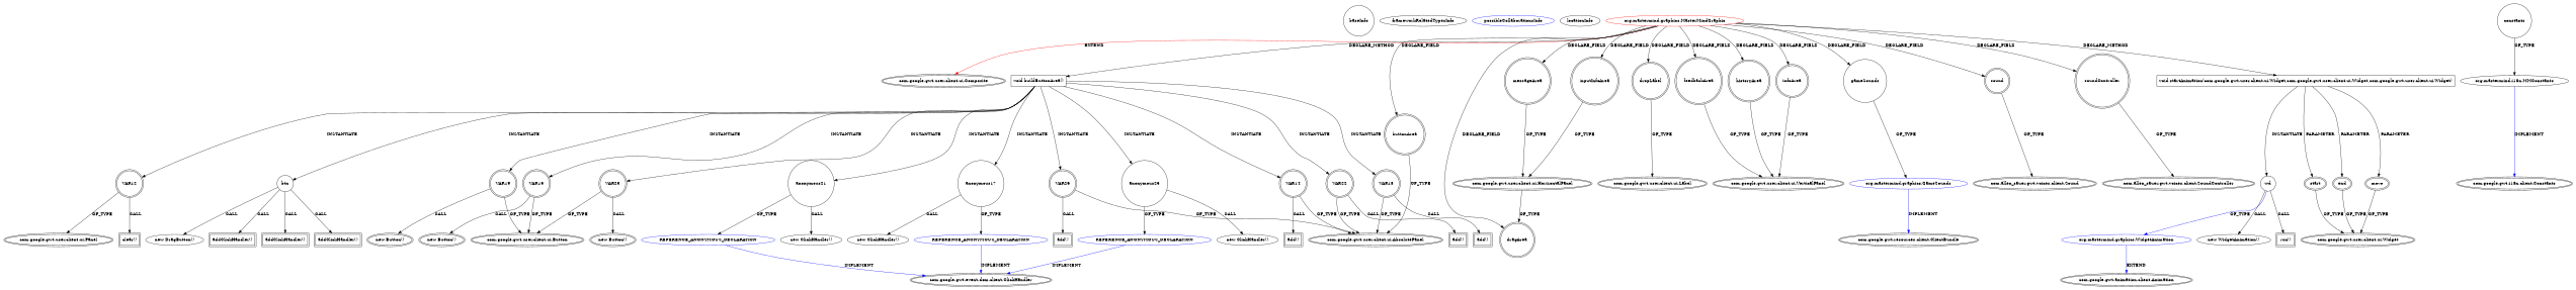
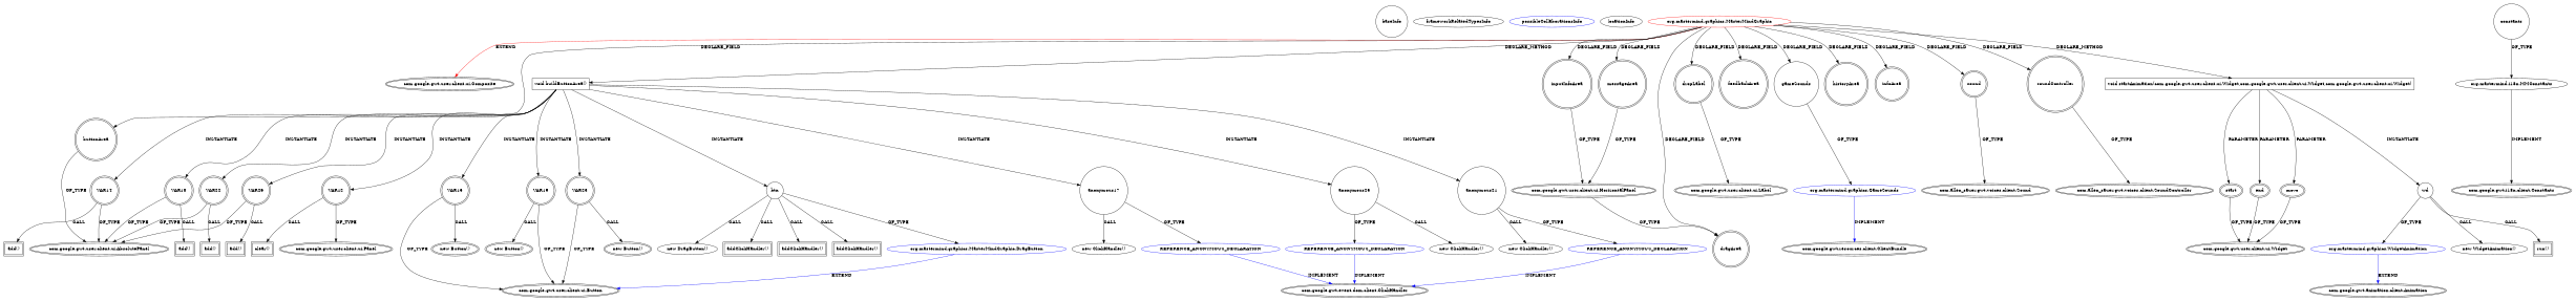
  digraph {
    node [isFrameworkType=true vertexType=VARIABLE_EXPRESION peripheries=2]
    baseInfo [category=extension_graph graphId=29 isAnonymous=false possibleRelation=true shape=circle isFrameworkType="" vertexType="" peripheries=""]
    frameworkRelatedTypesInfo [0="com.google.gwt.user.client.ui.Composite" isFrameworkType="" vertexType="" peripheries=""]
    possibleCollaborationsInfo [0="29~FIELD_DECLARATION-~com.google.gwt.user.client.ui.Composite ~com.google.gwt.resources.client.ClientBundle ~false~false" 1="29~CLIENT_METHOD_DECLARATION-INSTANTIATION-~com.google.gwt.user.client.ui.Composite ~com.google.gwt.user.client.ui.Button ~false~false" 2="29~CLIENT_METHOD_DECLARATION-INSTANTIATION-~com.google.gwt.user.client.ui.Composite ~com.google.gwt.animation.client.Animation ~false~false" 3="29~FIELD_DECLARATION-~com.google.gwt.user.client.ui.Composite ~com.google.gwt.i18n.client.Constants ~false~false" 4="29~CLIENT_METHOD_DECLARATION-INSTANTIATION-~com.google.gwt.user.client.ui.Composite ~com.google.gwt.event.dom.client.ClickHandler ~false~true" color=blue isFrameworkType="" vertexType="" peripheries=""]
    locationInfo [contextSignature=MasterMindGraphic filePath="/Archerw-mastermind/mastermind-master/nyu-smg-mastermind/src/org/mastermind/graphics/MasterMindGraphic.java" graphId=29 projectName="Archerw-mastermind" isFrameworkType="" vertexType="" peripheries=""]
    n5 [color=red isFrameworkType=false label="org.mastermind.graphics.MasterMindGraphic" vertexType=ROOT_CLIENT_CLASS_DECLARATION peripheries=""]
    n6 [label="com.google.gwt.user.client.ui.Composite" vertexType=FRAMEWORK_CLASS_TYPE]
    n7 [label=buttonArea shape=circle vertexType=FIELD_DECLARATION]
    n8 [label=dragArea shape=circle vertexType=FIELD_DECLARATION]
    n9 [label=dropLabel shape=circle vertexType=FIELD_DECLARATION]
    n10 [label=feedbackArea shape=circle vertexType=FIELD_DECLARATION]
    n11 [isFrameworkType=false label=gameSounds shape=circle vertexType=FIELD_DECLARATION peripheries=""]
    n12 [label=historyArea shape=circle vertexType=FIELD_DECLARATION]
    n13 [label=infoArea shape=circle vertexType=FIELD_DECLARATION]
    n14 [label=inputInfoArea shape=circle vertexType=FIELD_DECLARATION]
    n15 [label=messageArea shape=circle vertexType=FIELD_DECLARATION]
    n16 [label=sound shape=circle vertexType=FIELD_DECLARATION]
    n17 [label=soundController shape=circle vertexType=FIELD_DECLARATION]
    n18 [isFrameworkType=false label="void buildButtonArea()" shape=box vertexType=CLIENT_METHOD_DECLARATION peripheries=""]
    n19 [isFrameworkType=false label="void startAnimation(com.google.gwt.user.client.ui.Widget,com.google.gwt.user.client.ui.Widget,com.google.gwt.user.client.ui.Widget)" shape=box vertexType=CLIENT_METHOD_DECLARATION peripheries=""]
    n20 [label="com.google.gwt.user.client.ui.AbsolutePanel" vertexType=FRAMEWORK_CLASS_TYPE]
    n21 [isFrameworkType=false label=constants shape=circle vertexType=FIELD_DECLARATION peripheries=""]
    n22 [color=black isFrameworkType=false label="org.mastermind.i18n.MMConstants" vertexType=REFERENCE_CLIENT_CLASS_DECLARATION peripheries=""]
    n23 [label="com.google.gwt.user.client.ui.Label" vertexType=FRAMEWORK_CLASS_TYPE]
-   n24 [label="com.google.gwt.user.client.ui.VerticalPanel" vertexType=FRAMEWORK_CLASS_TYPE]
    n25 [color=blue isFrameworkType=false label="org.mastermind.graphics.GameSounds" vertexType=REFERENCE_CLIENT_CLASS_DECLARATION peripheries=""]
    n26 [label="com.google.gwt.user.client.ui.HorizontalPanel" vertexType=FRAMEWORK_CLASS_TYPE]
    n27 [label="com.allen_sauer.gwt.voices.client.Sound" vertexType=FRAMEWORK_INTERFACE_TYPE]
    n28 [label="com.allen_sauer.gwt.voices.client.SoundController" vertexType=FRAMEWORK_CLASS_TYPE]
    n29 [label=VAR12 shape=circle]
    n30 [isFrameworkType=false label=btn shape=circle peripheries=""]
    n31 [label=VAR14 shape=circle]
    n32 [label=VAR15 shape=circle]
    n33 [isFrameworkType=false label=anonymous17 shape=circle peripheries=""]
    n34 [label=VAR18 shape=circle]
    n35 [label=VAR19 shape=circle]
    n36 [isFrameworkType=false label=anonymous21 shape=circle peripheries=""]
    n37 [label=VAR22 shape=circle]
    n38 [label=VAR23 shape=circle]
    n39 [isFrameworkType=false label=anonymous25 shape=circle peripheries=""]
    n40 [label=VAR26 shape=circle]
    n41 [label=start vertexType=PARAMETER_DECLARATION]
    n42 [label=end vertexType=PARAMETER_DECLARATION]
    n43 [label=move vertexType=PARAMETER_DECLARATION]
    n44 [isFrameworkType=false label=wd shape=circle peripheries=""]
    n45 [label="com.google.gwt.i18n.client.Constants" vertexType=FRAMEWORK_INTERFACE_TYPE]
    n46 [label="com.google.gwt.resources.client.ClientBundle" vertexType=FRAMEWORK_INTERFACE_TYPE]
    n47 [label="com.google.gwt.user.client.ui.Panel" vertexType=FRAMEWORK_CLASS_TYPE]
    n48 [label="clear()" shape=box vertexType=INSIDE_CALL]
+   n49 [color=blue isFrameworkType=false label="org.mastermind.graphics.MasterMindGraphic.DragButton" vertexType=REFERENCE_CLIENT_CLASS_DECLARATION peripheries=""]
    n50 [isFrameworkType=false label="new DragButton()" vertexType=CONSTRUCTOR_CALL peripheries=""]
    n51 [label="addClickHandler()" shape=box vertexType=INSIDE_CALL]
    n52 [label="addClickHandler()" shape=box vertexType=INSIDE_CALL]
    n53 [label="addClickHandler()" shape=box vertexType=INSIDE_CALL]
    n54 [label="add()" shape=box vertexType=INSIDE_CALL]
    n55 [label="com.google.gwt.user.client.ui.Button" vertexType=FRAMEWORK_CLASS_TYPE]
    n56 [label="new Button()" vertexType=CONSTRUCTOR_CALL]
    n57 [color=blue isFrameworkType=false label=REFERENCE_ANONYMOUS_DECLARATION vertexType=REFERENCE_ANONYMOUS_DECLARATION peripheries=""]
    n58 [isFrameworkType=false label="new ClickHandler()" vertexType=CONSTRUCTOR_CALL peripheries=""]
    n59 [label="add()" shape=box vertexType=INSIDE_CALL]
    n60 [label="new Button()" vertexType=CONSTRUCTOR_CALL]
    n61 [color=blue isFrameworkType=false label=REFERENCE_ANONYMOUS_DECLARATION vertexType=REFERENCE_ANONYMOUS_DECLARATION peripheries=""]
    n62 [isFrameworkType=false label="new ClickHandler()" vertexType=CONSTRUCTOR_CALL peripheries=""]
    n63 [label="add()" shape=box vertexType=INSIDE_CALL]
    n64 [label="new Button()" vertexType=CONSTRUCTOR_CALL]
    n65 [color=blue isFrameworkType=false label=REFERENCE_ANONYMOUS_DECLARATION vertexType=REFERENCE_ANONYMOUS_DECLARATION peripheries=""]
    n66 [isFrameworkType=false label="new ClickHandler()" vertexType=CONSTRUCTOR_CALL peripheries=""]
    n67 [label="add()" shape=box vertexType=INSIDE_CALL]
    n68 [label="com.google.gwt.event.dom.client.ClickHandler" vertexType=FRAMEWORK_INTERFACE_TYPE]
    n69 [label="com.google.gwt.user.client.ui.Widget" vertexType=FRAMEWORK_CLASS_TYPE]
    n70 [color=blue isFrameworkType=false label="org.mastermind.graphics.WidgetAnimation" vertexType=REFERENCE_CLIENT_CLASS_DECLARATION peripheries=""]
    n71 [isFrameworkType=false label="new WidgetAnimation()" vertexType=CONSTRUCTOR_CALL peripheries=""]
    n72 [label="run()" shape=box vertexType=INSIDE_CALL]
    n73 [label="com.google.gwt.animation.client.Animation" vertexType=FRAMEWORK_CLASS_TYPE]
    n5 -> n6 [color=red label=EXTEND]
    n5 -> n7 [label=DECLARE_FIELD]
    n5 -> n8 [label=DECLARE_FIELD]
    n5 -> n9 [label=DECLARE_FIELD]
    n5 -> n10 [label=DECLARE_FIELD]
    n5 -> n11 [label=DECLARE_FIELD]
    n5 -> n12 [label=DECLARE_FIELD]
    n5 -> n13 [label=DECLARE_FIELD]
    n5 -> n14 [label=DECLARE_FIELD]
    n5 -> n15 [label=DECLARE_FIELD]
    n5 -> n16 [label=DECLARE_FIELD]
    n5 -> n17 [label=DECLARE_FIELD]
    n5 -> n18 [label=DECLARE_METHOD]
    n5 -> n19 [label=DECLARE_METHOD]
    n7 -> n20 [label=OF_TYPE]
    n9 -> n23 [label=OF_TYPE]
-   n10 -> n24 [label=OF_TYPE]
    n11 -> n25 [label=OF_TYPE]
-   n12 -> n24 [label=OF_TYPE]
-   n13 -> n24 [label=OF_TYPE]
    n14 -> n26 [label=OF_TYPE]
    n15 -> n26 [label=OF_TYPE]
    n16 -> n27 [label=OF_TYPE]
    n17 -> n28 [label=OF_TYPE]
    n18 -> n29 [label=INSTANTIATE]
    n18 -> n30 [label=INSTANTIATE]
    n18 -> n31 [label=INSTANTIATE]
    n18 -> n32 [label=INSTANTIATE]
    n18 -> n33 [label=INSTANTIATE]
    n18 -> n34 [label=INSTANTIATE]
    n18 -> n35 [label=INSTANTIATE]
    n18 -> n36 [label=INSTANTIATE]
    n18 -> n37 [label=INSTANTIATE]
    n18 -> n38 [label=INSTANTIATE]
    n18 -> n39 [label=INSTANTIATE]
    n18 -> n40 [label=INSTANTIATE]
    n19 -> n41 [label=PARAMETER]
    n19 -> n42 [label=PARAMETER]
    n19 -> n43 [label=PARAMETER]
    n19 -> n44 [label=INSTANTIATE]
    n21 -> n22 [label=OF_TYPE]
-   n22 -> n45 [color=blue label=IMPLEMENT]
+   n22 -> n45 [color=black label=IMPLEMENT]
    n25 -> n46 [color=blue label=IMPLEMENT]
    n26 -> n8 [label=OF_TYPE]
    n29 -> n47 [label=OF_TYPE]
    n29 -> n48 [label=CALL]
+   n30 -> n49 [label=OF_TYPE]
    n30 -> n50 [label=CALL]
    n30 -> n51 [label=CALL]
    n30 -> n52 [label=CALL]
    n30 -> n53 [label=CALL]
    n31 -> n20 [label=OF_TYPE]
    n31 -> n54 [label=CALL]
    n32 -> n55 [label=OF_TYPE]
    n32 -> n56 [label=CALL]
    n33 -> n57 [label=OF_TYPE]
    n33 -> n58 [label=CALL]
    n34 -> n20 [label=OF_TYPE]
    n34 -> n59 [label=CALL]
    n35 -> n55 [label=OF_TYPE]
    n35 -> n60 [label=CALL]
    n36 -> n61 [label=OF_TYPE]
    n36 -> n62 [label=CALL]
    n37 -> n20 [label=OF_TYPE]
    n37 -> n63 [label=CALL]
    n38 -> n55 [label=OF_TYPE]
    n38 -> n64 [label=CALL]
    n39 -> n65 [label=OF_TYPE]
    n39 -> n66 [label=CALL]
    n40 -> n20 [label=OF_TYPE]
    n40 -> n67 [label=CALL]
    n41 -> n69 [label=OF_TYPE]
    n42 -> n69 [label=OF_TYPE]
    n43 -> n69 [label=OF_TYPE]
-   n44 -> n70 [label=OF_TYPE color=blue]
+   n44 -> n70 [label=OF_TYPE]
    n44 -> n71 [label=CALL]
    n44 -> n72 [label=CALL]
+   n49 -> n55 [color=blue label=EXTEND]
    n57 -> n68 [color=blue label=IMPLEMENT]
    n61 -> n68 [color=blue label=IMPLEMENT]
    n65 -> n68 [color=blue label=IMPLEMENT]
    n70 -> n73 [color=blue label=EXTEND]
  }
